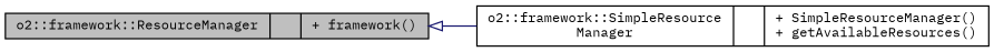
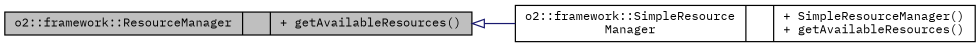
  digraph {
    rankdir=LR
    fontname="IBM Plex Mono"
    node [color=black fontname="IBM Plex Mono" fontsize=10 shape=record]
-   n1 [fillcolor=grey75 fontcolor=black height=0.2 label="{o2::framework::ResourceManager\n||+ framework()\l}" style=filled width=0.4]
+   n1 [fillcolor=grey75 fontcolor=black height=0.2 label="{o2::framework::ResourceManager\n||+ getAvailableResources()\l}" style=filled width=0.4]
    n2 [height=0.2 label="{o2::framework::SimpleResource\lManager\n||+ SimpleResourceManager()\l+ getAvailableResources()\l}" width=0.4]
    n1 -> n2 [arrowtail=onormal color=midnightblue dir=back fontname="IBM Plex Mono" fontsize=10 labelfontname=Helvetica labelfontsize=10 style=solid]
  }
